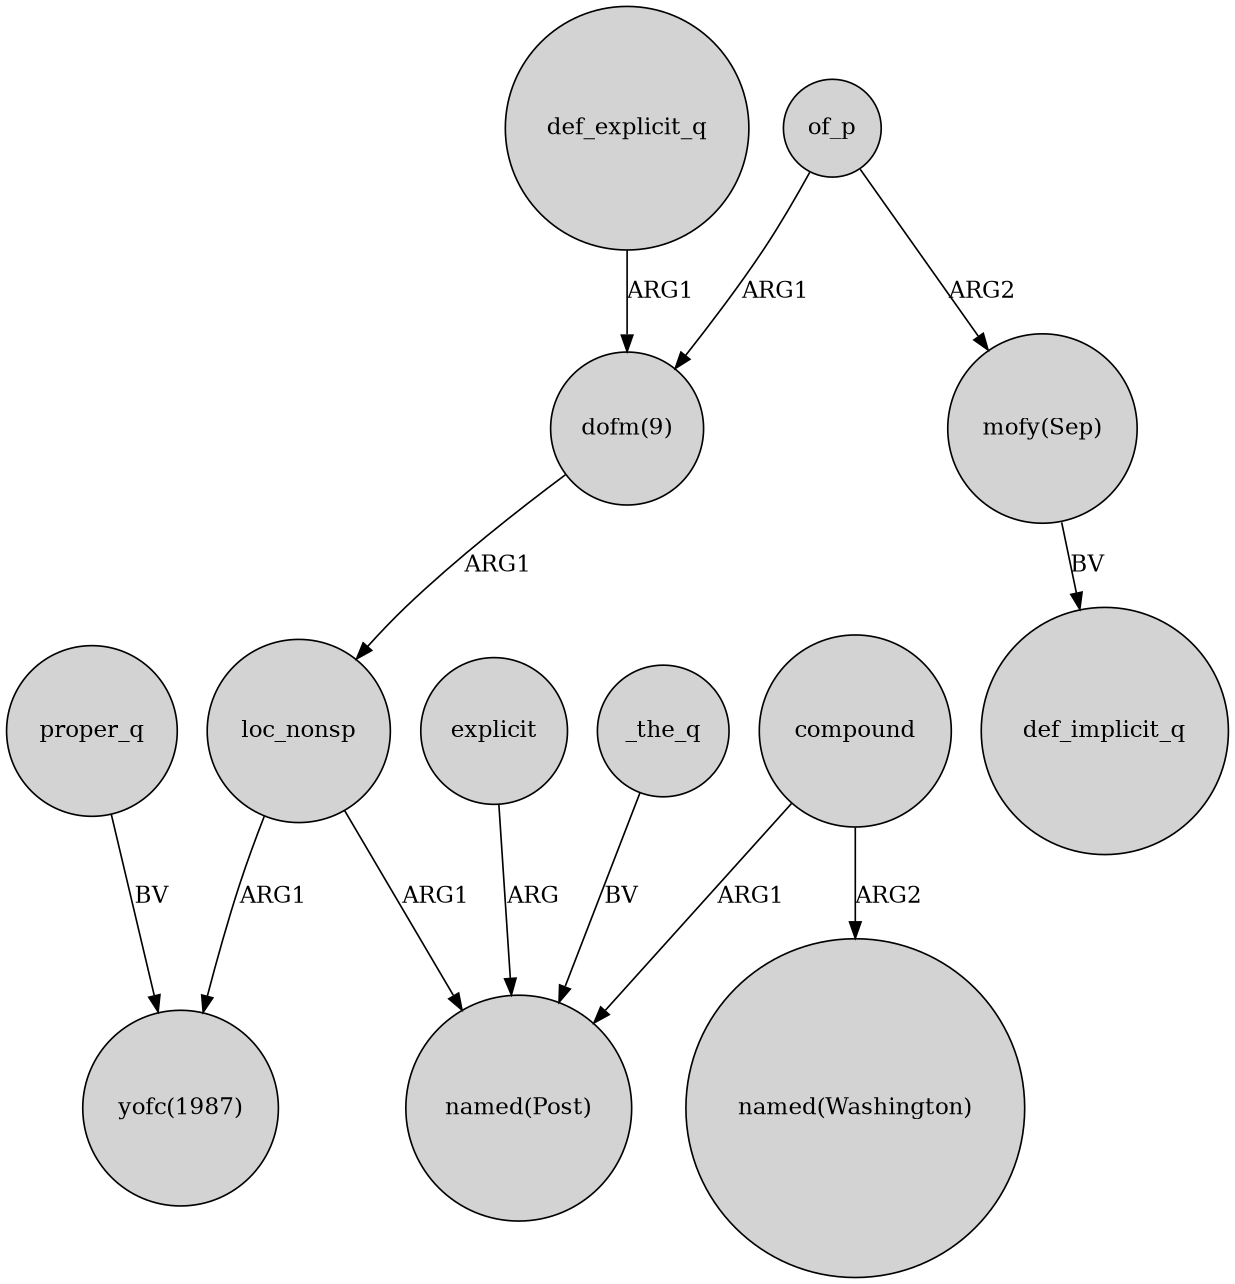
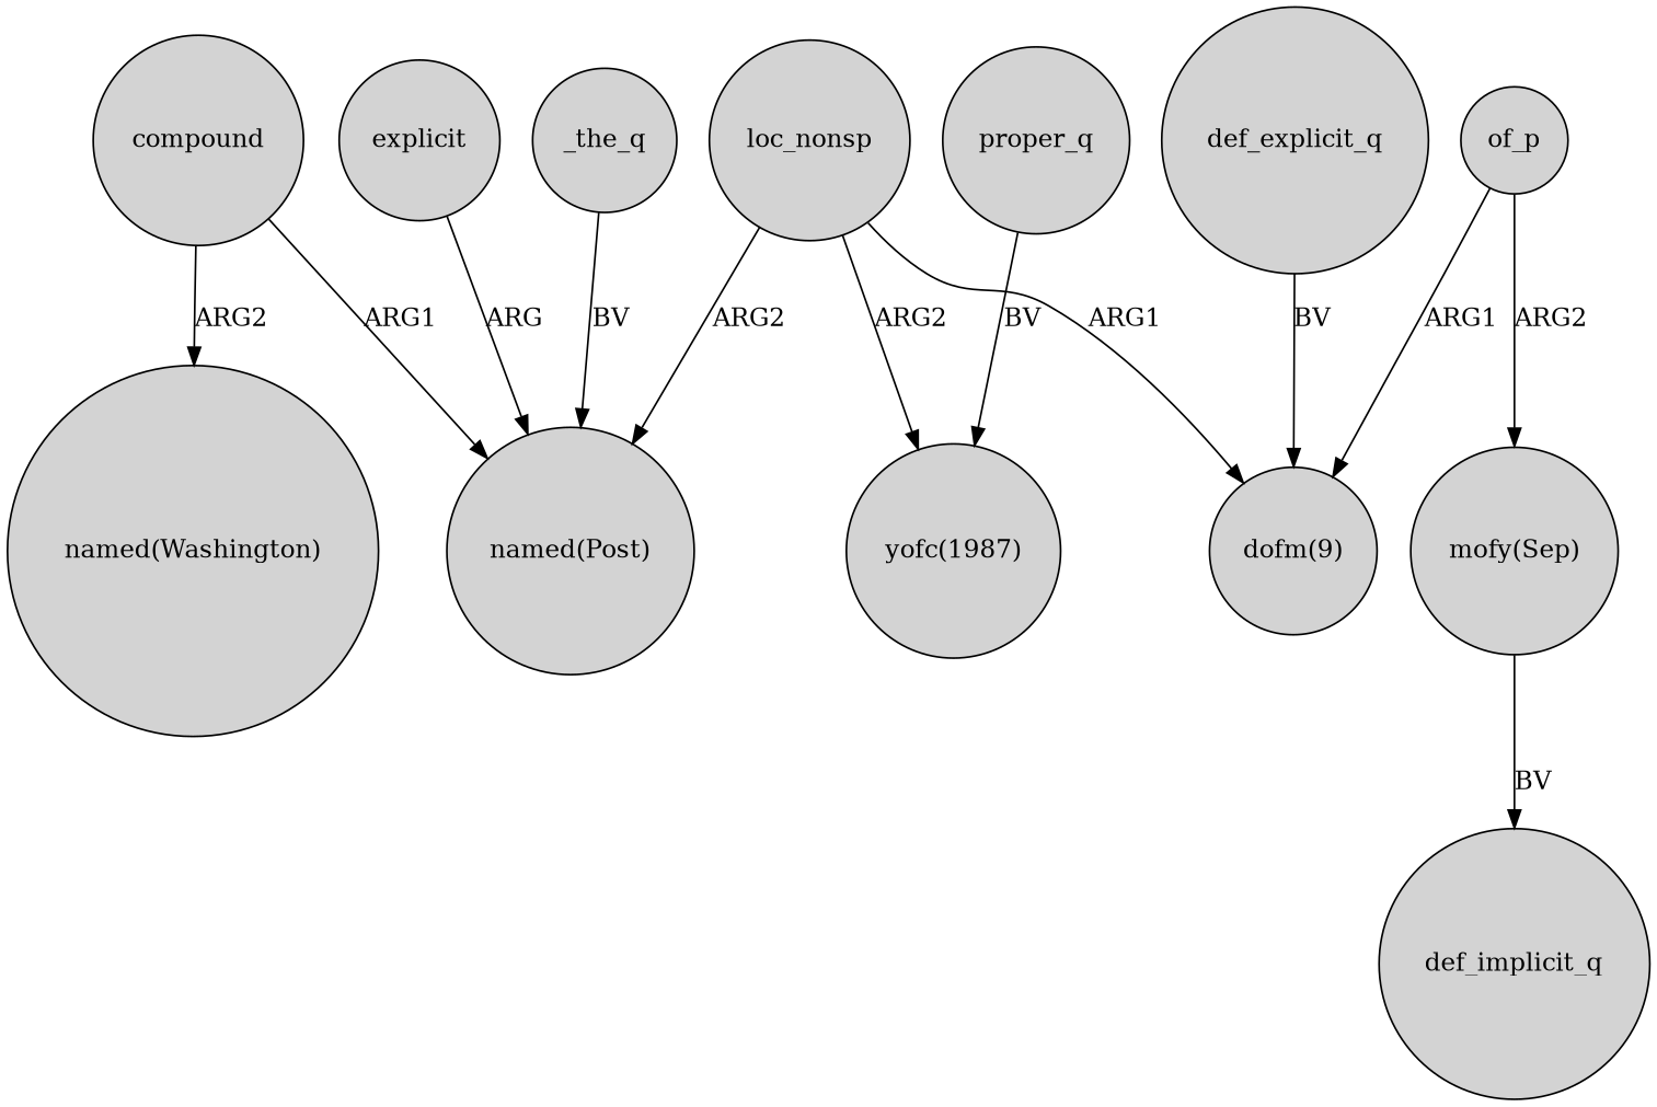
  digraph {
    node [shape=circle style=filled]
    loc_nonsp
    "yofc(1987)"
    "named(Post)"
    "dofm(9)"
    compound
    "named(Washington)"
    _the_q
    of_p
    "mofy(Sep)"
    def_implicit_q
    def_explicit_q
    proper_q
    n13 [label=explicit]
-   loc_nonsp -> "yofc(1987)" [label=ARG1]
-   loc_nonsp -> "named(Post)" [label=ARG1]
-   "dofm(9)" -> loc_nonsp [label=ARG1]
+   loc_nonsp -> "yofc(1987)" [label=ARG2]
+   loc_nonsp -> "named(Post)" [label=ARG2]
+   loc_nonsp -> "dofm(9)" [label=ARG1]
    compound -> "named(Post)" [label=ARG1]
    compound -> "named(Washington)" [label=ARG2]
    _the_q -> "named(Post)" [label=BV]
    of_p -> "dofm(9)" [label=ARG1]
    of_p -> "mofy(Sep)" [label=ARG2]
    "mofy(Sep)" -> def_implicit_q [label=BV]
-   def_explicit_q -> "dofm(9)" [label=ARG1]
+   def_explicit_q -> "dofm(9)" [label=BV]
    proper_q -> "yofc(1987)" [label=BV]
    n13 -> "named(Post)" [label=ARG]
  }
